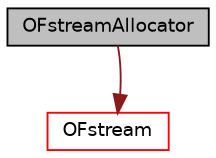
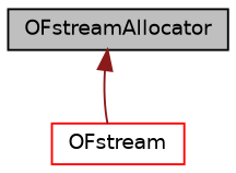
  digraph {
    node [fontname=Helvetica fontsize=10 shape=record]
    n1 [color=black fillcolor=grey75 fontcolor=black height=0.2 label=OFstreamAllocator style=filled width=0.4]
    n2 [color=red height=0.2 label=OFstream width=0.4]
-   n2 -> n1 [color=firebrick4 dir=back fontname=Helvetica fontsize=10 labelfontname=Helvetica labelfontsize=10 style=solid]
+   n1 -> n2 [color=firebrick4 dir=back fontname=Helvetica fontsize=10 labelfontname=Helvetica labelfontsize=10 style=solid]
  }
